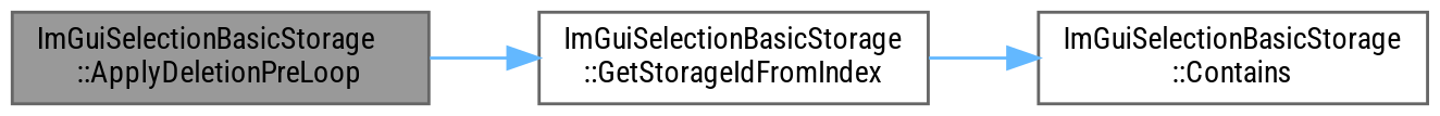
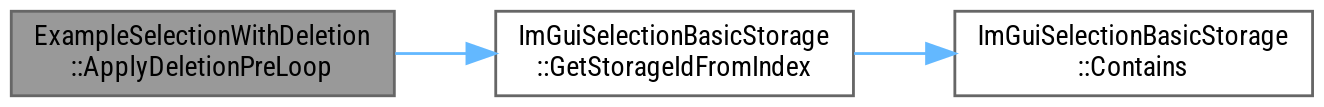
  digraph {
    fontname="Roboto Condensed"
    rankdir=LR
    node [color=grey40 fillcolor=white fontname="Roboto Condensed" fontsize=10 shape=box style=filled]
    edge [color=steelblue1 fontname="Roboto Condensed" fontsize=10 labelfontname=Helvetica labelfontsize=10 style=solid]
-   n1 [color=gray40 fillcolor=grey60 fontcolor=black height=0.2 label="ImGuiSelectionBasicStorage\l::ApplyDeletionPreLoop" width=0.4]
+   n1 [color=gray40 fillcolor=grey60 fontcolor=black height=0.2 label="ExampleSelectionWithDeletion\l::ApplyDeletionPreLoop" width=0.4]
    n2 [height=0.2 label="ImGuiSelectionBasicStorage\l::GetStorageIdFromIndex" width=0.4]
    n3 [height=0.2 label="ImGuiSelectionBasicStorage\l::Contains" width=0.4]
    n1 -> n2
    n2 -> n3
  }
